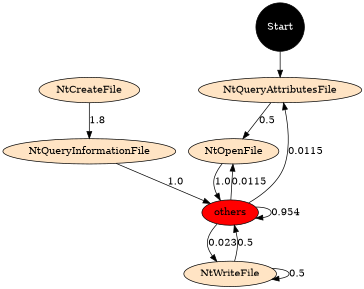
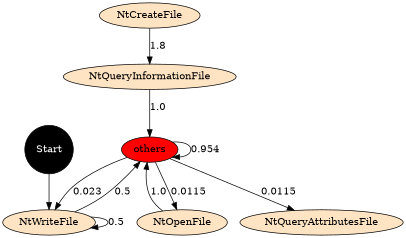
  digraph {
    node [fillcolor=bisque style=filled]
    n1 [label=NtQueryAttributesFile]
    n2 [label=NtOpenFile]
    n3 [label=NtCreateFile]
    n4 [label=NtQueryInformationFile]
    n5 [fillcolor=red label=others]
    Start [fillcolor=black fontcolor=white shape=circle]
    n7 [label=NtWriteFile]
-   n1 -> n2 [label=0.5]
    n2 -> n5 [label=1.0]
    n3 -> n4 [label=1.8]
    n4 -> n5 [label=1.0]
    n5 -> n1 [label=0.0115]
    n5 -> n2 [label=0.0115]
    n5 -> n5 [label=0.954]
    n5 -> n7 [label=0.023]
-   Start -> n1
+   Start -> n7
    n7 -> n5 [label=0.5]
    n7 -> n7 [label=0.5]
  }
